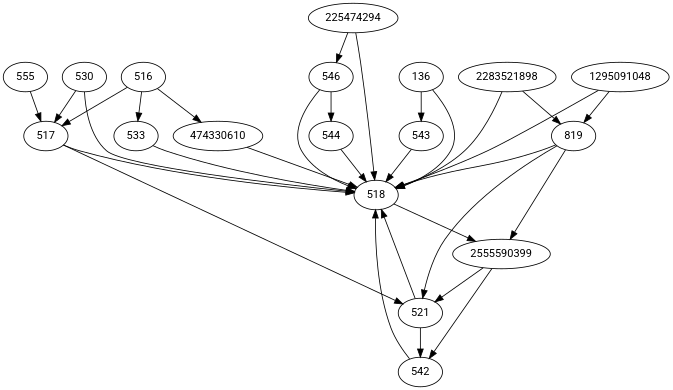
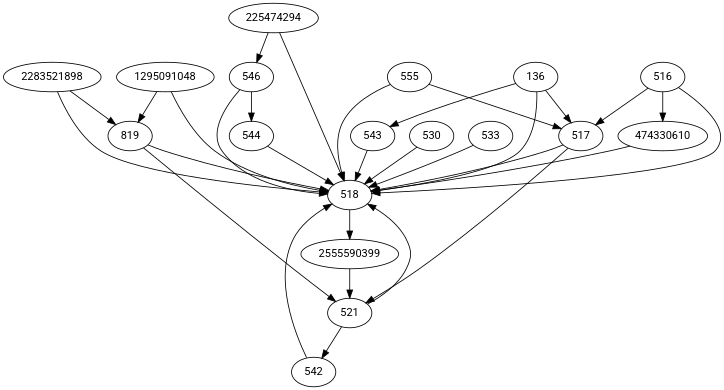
  strict digraph {
    fontname=Roboto
    node [fontname=Roboto]
    edge [fontname=Roboto]
    544
    518
    n3 [label=2555590399]
    546
    516
    517
    474330610
    521
    2283521898
    n10 [label=819]
    n11 [label=225474294]
    n12 [label=542]
    1295091048
    543
    n15 [label=555]
    530
    533
    n18 [label=136]
    544 -> 518
    518 -> n3
    n3 -> 521
-   n3 -> n12
    546 -> 544
    546 -> 518
-   516 -> 533
+   516 -> 518
    516 -> 517
    516 -> 474330610
    517 -> 518
    517 -> 521
    474330610 -> 518
    521 -> 518
    521 -> n12
    2283521898 -> 518
    2283521898 -> n10
    n10 -> 518
-   n10 -> n3
    n10 -> 521
    n11 -> 518
    n11 -> 546
    n12 -> 518
    1295091048 -> 518
    1295091048 -> n10
    543 -> 518
+   n15 -> 518
    n15 -> 517
    530 -> 518
    533 -> 518
    n18 -> 518
-   530 -> 517
+   n18 -> 517
    n18 -> 543
  }
